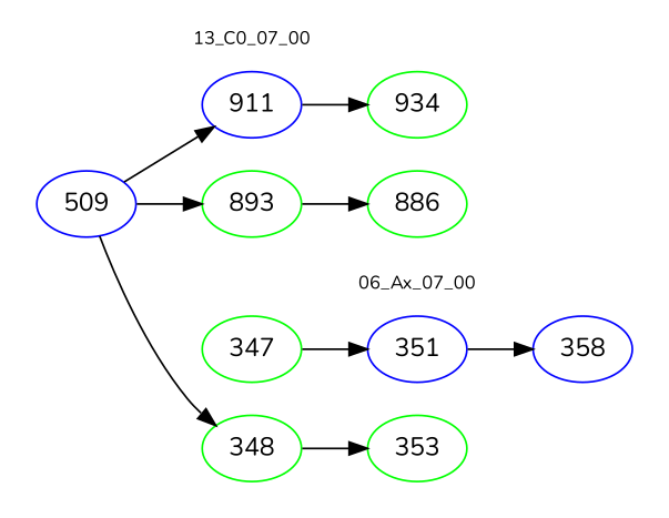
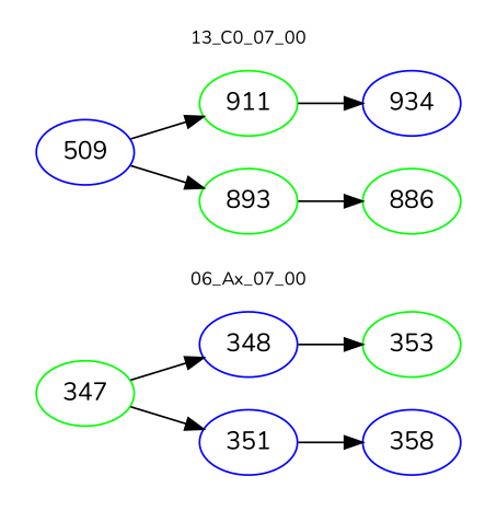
  digraph {
    fontname=Nunito
    rankdir=LR
    node [color=green fontname=Nunito]
    edge [color=black fontname=Nunito]
    n1 [label=347]
    n2 [color=blue label=351]
-   n3 [label=348]
+   n3 [color=blue label=348]
    n4 [color=blue label=358]
    n5 [label=353]
    n6 [color=blue label=509]
    n7 [label=893]
-   n8 [color=blue label=911]
+   n8 [label=911]
    n9 [label=886]
-   n10 [label=934]
+   n10 [color=blue label=934]
    subgraph cluster_1 {
      color=white
      fontsize=10
      label="06_Ax_07_00"
      n1
      n2
      n3
      n4
      n5
    }
    subgraph cluster_2 {
      color=white
      fontsize=10
      label="13_C0_07_00"
      n6
      n7
      n8
      n9
      n10
    }
    n1 -> n2
-   n6 -> n3
+   n1 -> n3
    n2 -> n4
    n3 -> n5
    n6 -> n7
    n6 -> n8
    n7 -> n9
    n8 -> n10
  }
